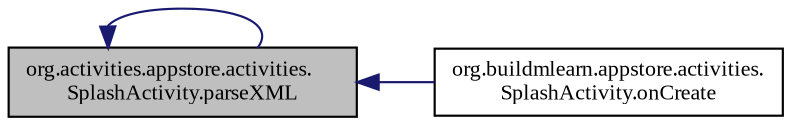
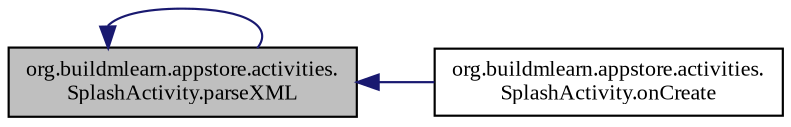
  digraph {
    rankdir=LR
    fontname="Liberation Serif"
    node [color=black fontname="Liberation Serif" fontsize=10 shape=record]
    edge [color=midnightblue dir=back fontname="Liberation Serif" fontsize=10 labelfontname=Helvetica labelfontsize=10 style=solid]
-   n1 [fillcolor=grey75 fontcolor=black height=0.2 label="org.activities.appstore.activities.\lSplashActivity.parseXML" style=filled width=0.4]
+   n1 [fillcolor=grey75 fontcolor=black height=0.2 label="org.buildmlearn.appstore.activities.\lSplashActivity.parseXML" style=filled width=0.4]
    n2 [height=0.2 label="org.buildmlearn.appstore.activities.\lSplashActivity.onCreate" width=0.4]
    n1 -> n1
    n1 -> n2
  }
